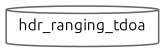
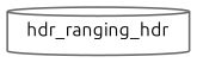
  digraph {
    rankdir=LR
    fontname=Ubuntu
-   n1 [color=grey40 fillcolor=white fontname=Ubuntu fontsize=10 height=0.2 label=hdr_ranging_tdoa shape=cylinder style=filled width=0.4]
+   n1 [color=grey40 fillcolor=white fontname=Ubuntu fontsize=10 height=0.2 label=hdr_ranging_hdr shape=cylinder style=filled width=0.4]
  }
